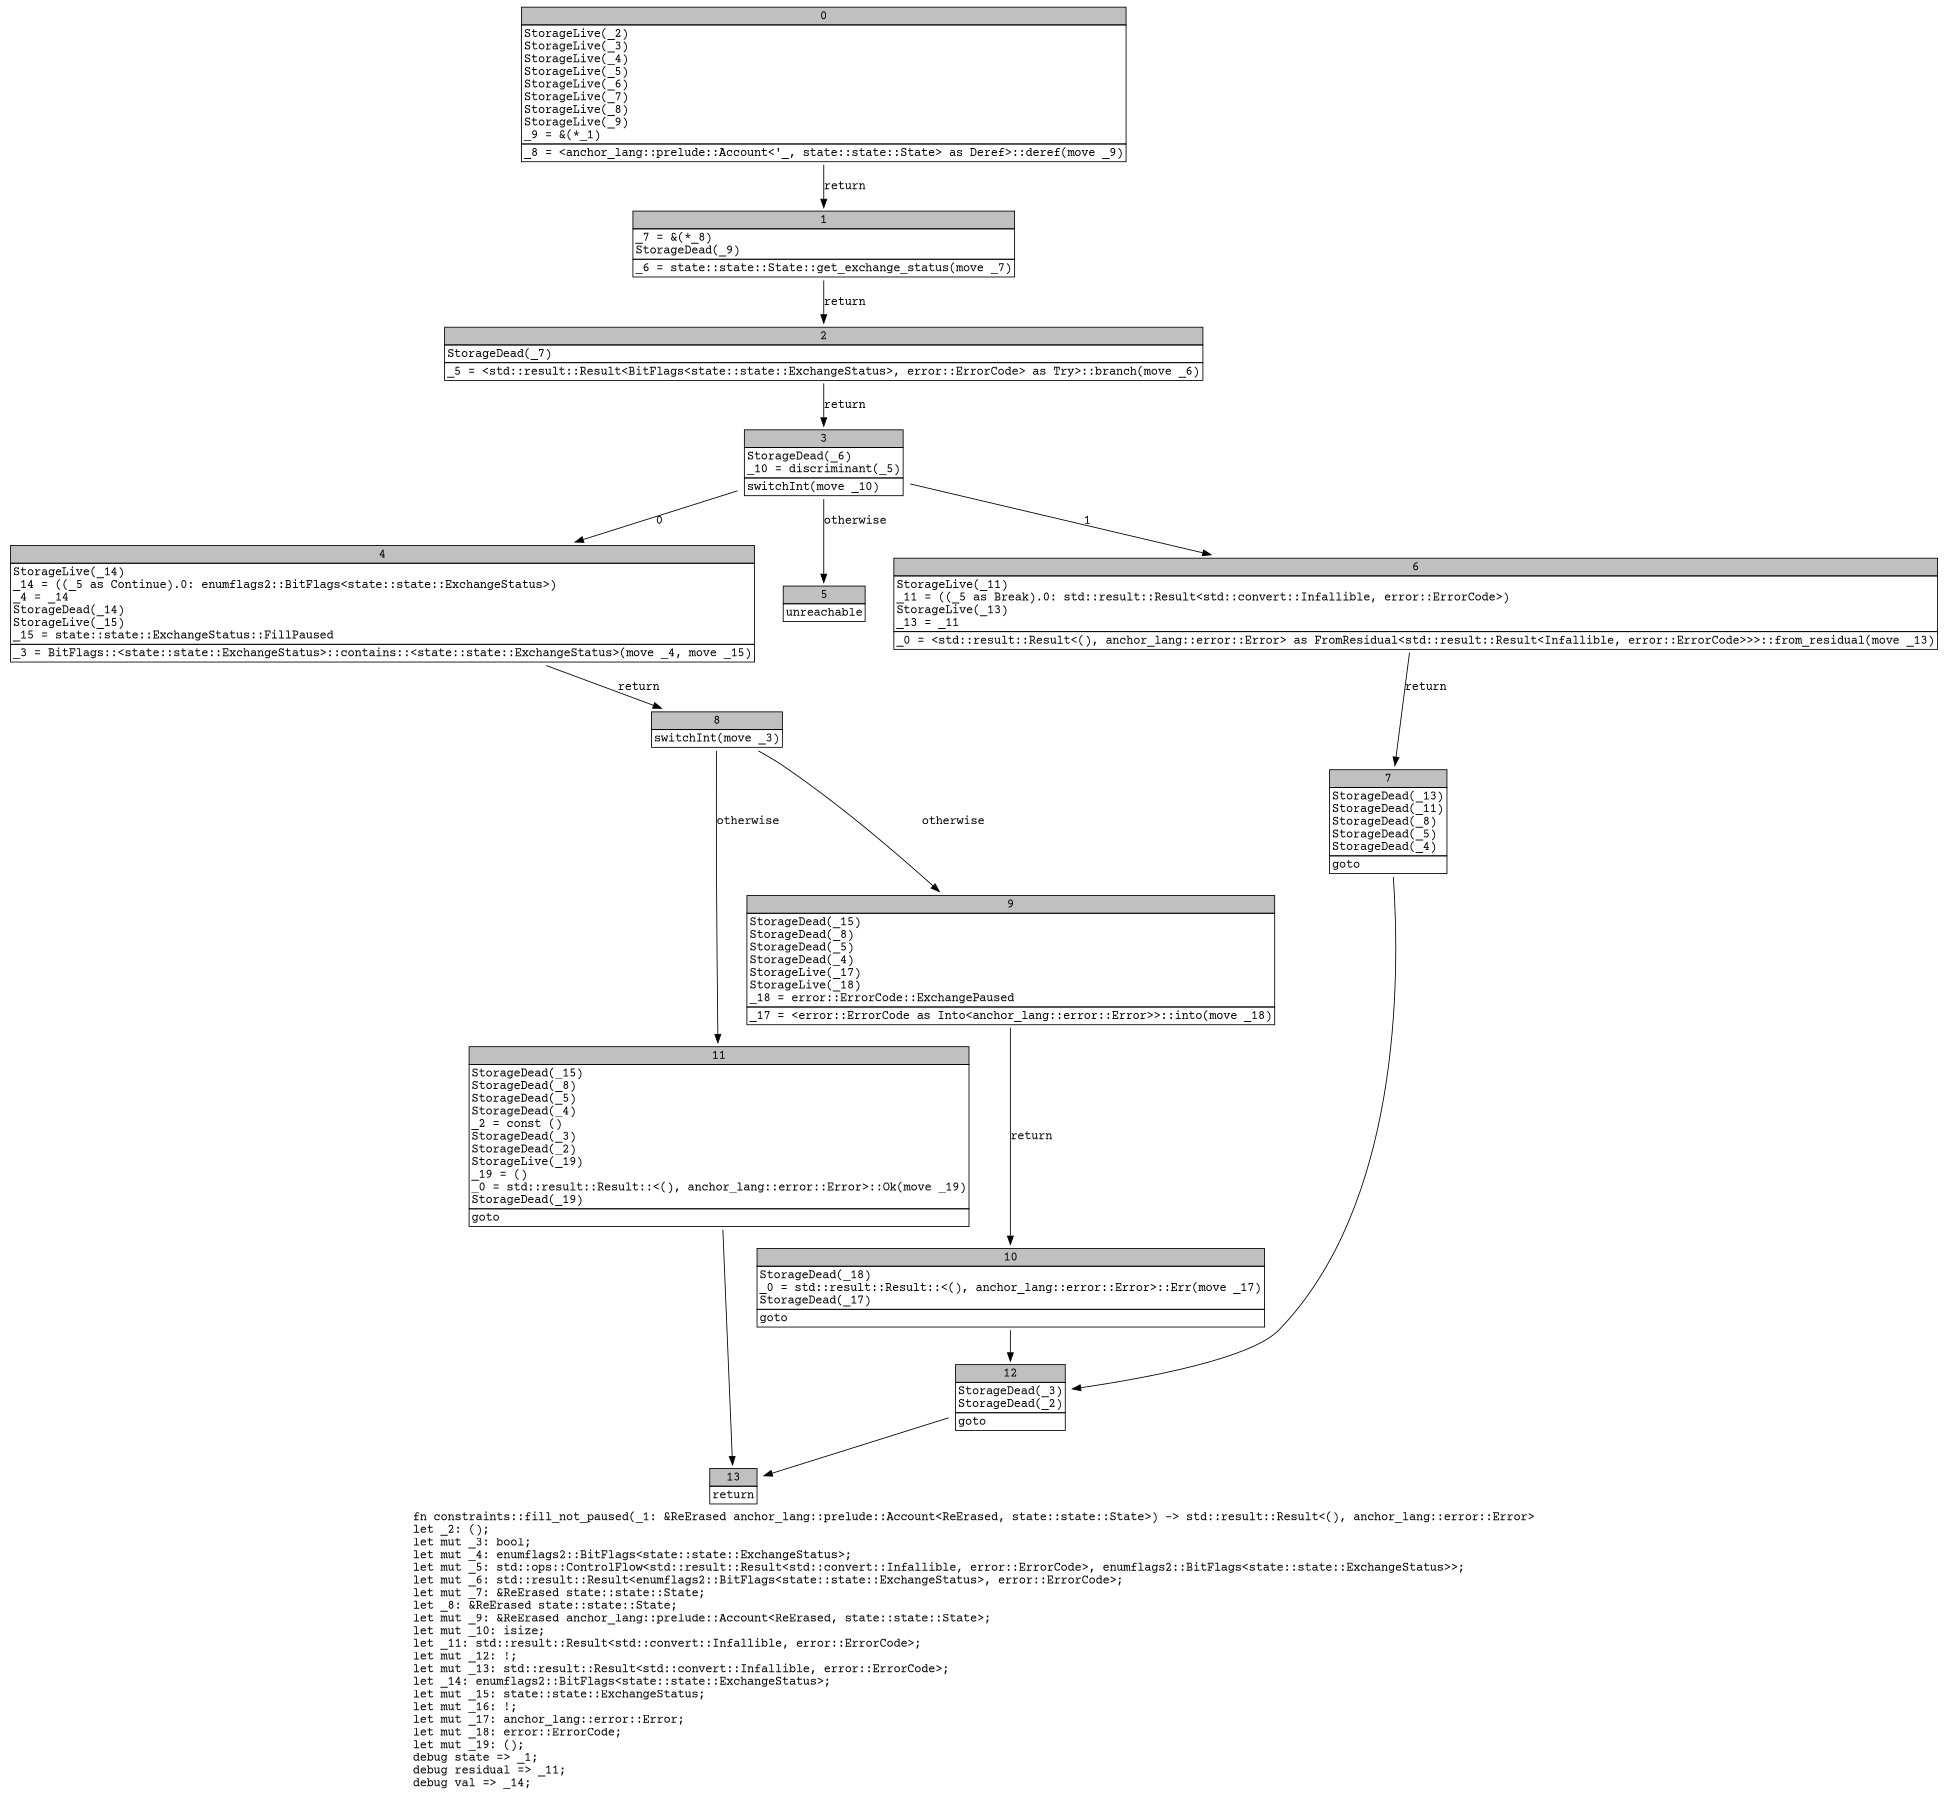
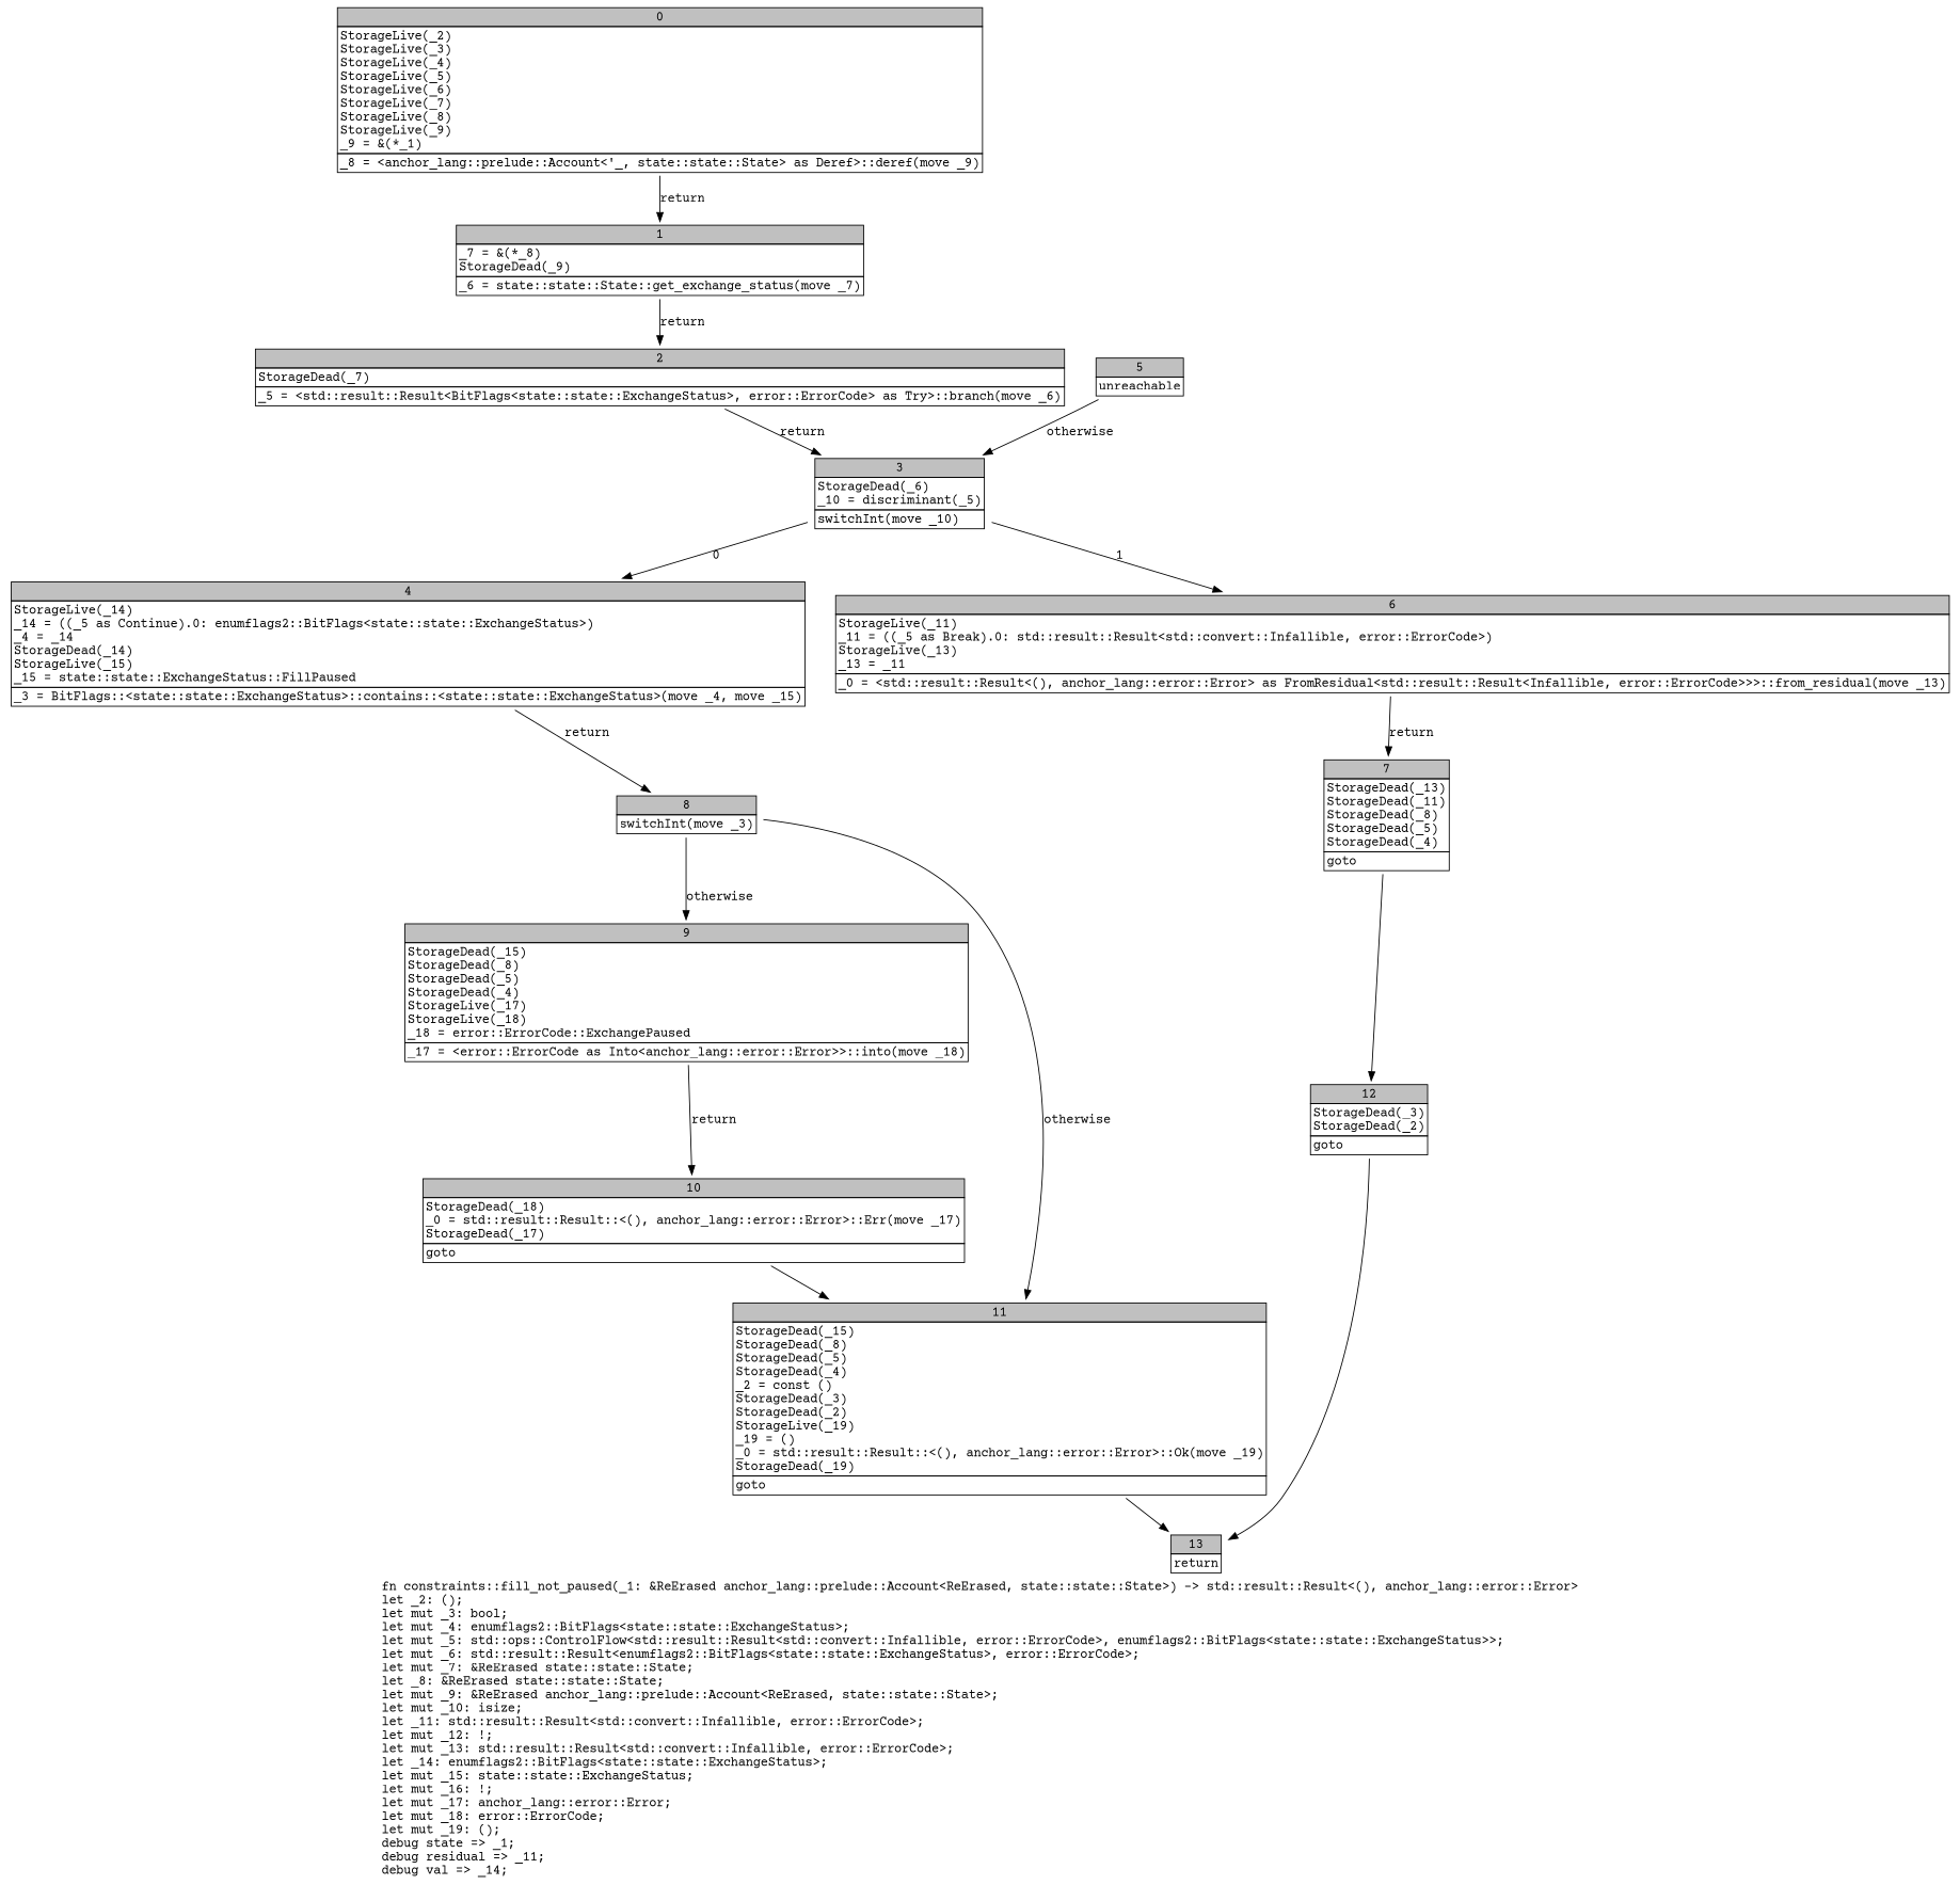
  digraph {
    fontname="Courier Prime"
    label=<fn constraints::fill_not_paused(_1: &amp;ReErased anchor_lang::prelude::Account&lt;ReErased, state::state::State&gt;) -&gt; std::result::Result&lt;(), anchor_lang::error::Error&gt;<br align="left"/>let _2: ();<br align="left"/>let mut _3: bool;<br align="left"/>let mut _4: enumflags2::BitFlags&lt;state::state::ExchangeStatus&gt;;<br align="left"/>let mut _5: std::ops::ControlFlow&lt;std::result::Result&lt;std::convert::Infallible, error::ErrorCode&gt;, enumflags2::BitFlags&lt;state::state::ExchangeStatus&gt;&gt;;<br align="left"/>let mut _6: std::result::Result&lt;enumflags2::BitFlags&lt;state::state::ExchangeStatus&gt;, error::ErrorCode&gt;;<br align="left"/>let mut _7: &amp;ReErased state::state::State;<br align="left"/>let _8: &amp;ReErased state::state::State;<br align="left"/>let mut _9: &amp;ReErased anchor_lang::prelude::Account&lt;ReErased, state::state::State&gt;;<br align="left"/>let mut _10: isize;<br align="left"/>let _11: std::result::Result&lt;std::convert::Infallible, error::ErrorCode&gt;;<br align="left"/>let mut _12: !;<br align="left"/>let mut _13: std::result::Result&lt;std::convert::Infallible, error::ErrorCode&gt;;<br align="left"/>let _14: enumflags2::BitFlags&lt;state::state::ExchangeStatus&gt;;<br align="left"/>let mut _15: state::state::ExchangeStatus;<br align="left"/>let mut _16: !;<br align="left"/>let mut _17: anchor_lang::error::Error;<br align="left"/>let mut _18: error::ErrorCode;<br align="left"/>let mut _19: ();<br align="left"/>debug state =&gt; _1;<br align="left"/>debug residual =&gt; _11;<br align="left"/>debug val =&gt; _14;<br align="left"/>>
    node [fontname="Courier Prime" shape=none]
    edge [fontname="Courier Prime"]
    n1 [label=<<table border="0" cellborder="1" cellspacing="0"><tr><td bgcolor="gray" align="center" colspan="1">0</td></tr><tr><td align="left" balign="left">StorageLive(_2)<br/>StorageLive(_3)<br/>StorageLive(_4)<br/>StorageLive(_5)<br/>StorageLive(_6)<br/>StorageLive(_7)<br/>StorageLive(_8)<br/>StorageLive(_9)<br/>_9 = &amp;(*_1)<br/></td></tr><tr><td align="left">_8 = &lt;anchor_lang::prelude::Account&lt;'_, state::state::State&gt; as Deref&gt;::deref(move _9)</td></tr></table>>]
    n2 [label=<<table border="0" cellborder="1" cellspacing="0"><tr><td bgcolor="gray" align="center" colspan="1">1</td></tr><tr><td align="left" balign="left">_7 = &amp;(*_8)<br/>StorageDead(_9)<br/></td></tr><tr><td align="left">_6 = state::state::State::get_exchange_status(move _7)</td></tr></table>>]
    n3 [label=<<table border="0" cellborder="1" cellspacing="0"><tr><td bgcolor="gray" align="center" colspan="1">2</td></tr><tr><td align="left" balign="left">StorageDead(_7)<br/></td></tr><tr><td align="left">_5 = &lt;std::result::Result&lt;BitFlags&lt;state::state::ExchangeStatus&gt;, error::ErrorCode&gt; as Try&gt;::branch(move _6)</td></tr></table>>]
    n4 [label=<<table border="0" cellborder="1" cellspacing="0"><tr><td bgcolor="gray" align="center" colspan="1">3</td></tr><tr><td align="left" balign="left">StorageDead(_6)<br/>_10 = discriminant(_5)<br/></td></tr><tr><td align="left">switchInt(move _10)</td></tr></table>>]
    n5 [label=<<table border="0" cellborder="1" cellspacing="0"><tr><td bgcolor="gray" align="center" colspan="1">4</td></tr><tr><td align="left" balign="left">StorageLive(_14)<br/>_14 = ((_5 as Continue).0: enumflags2::BitFlags&lt;state::state::ExchangeStatus&gt;)<br/>_4 = _14<br/>StorageDead(_14)<br/>StorageLive(_15)<br/>_15 = state::state::ExchangeStatus::FillPaused<br/></td></tr><tr><td align="left">_3 = BitFlags::&lt;state::state::ExchangeStatus&gt;::contains::&lt;state::state::ExchangeStatus&gt;(move _4, move _15)</td></tr></table>>]
    n6 [label=<<table border="0" cellborder="1" cellspacing="0"><tr><td bgcolor="gray" align="center" colspan="1">5</td></tr><tr><td align="left">unreachable</td></tr></table>>]
    n7 [label=<<table border="0" cellborder="1" cellspacing="0"><tr><td bgcolor="gray" align="center" colspan="1">6</td></tr><tr><td align="left" balign="left">StorageLive(_11)<br/>_11 = ((_5 as Break).0: std::result::Result&lt;std::convert::Infallible, error::ErrorCode&gt;)<br/>StorageLive(_13)<br/>_13 = _11<br/></td></tr><tr><td align="left">_0 = &lt;std::result::Result&lt;(), anchor_lang::error::Error&gt; as FromResidual&lt;std::result::Result&lt;Infallible, error::ErrorCode&gt;&gt;&gt;::from_residual(move _13)</td></tr></table>>]
    n8 [label=<<table border="0" cellborder="1" cellspacing="0"><tr><td bgcolor="gray" align="center" colspan="1">8</td></tr><tr><td align="left">switchInt(move _3)</td></tr></table>>]
    n9 [label=<<table border="0" cellborder="1" cellspacing="0"><tr><td bgcolor="gray" align="center" colspan="1">7</td></tr><tr><td align="left" balign="left">StorageDead(_13)<br/>StorageDead(_11)<br/>StorageDead(_8)<br/>StorageDead(_5)<br/>StorageDead(_4)<br/></td></tr><tr><td align="left">goto</td></tr></table>>]
    n10 [label=<<table border="0" cellborder="1" cellspacing="0"><tr><td bgcolor="gray" align="center" colspan="1">9</td></tr><tr><td align="left" balign="left">StorageDead(_15)<br/>StorageDead(_8)<br/>StorageDead(_5)<br/>StorageDead(_4)<br/>StorageLive(_17)<br/>StorageLive(_18)<br/>_18 = error::ErrorCode::ExchangePaused<br/></td></tr><tr><td align="left">_17 = &lt;error::ErrorCode as Into&lt;anchor_lang::error::Error&gt;&gt;::into(move _18)</td></tr></table>>]
    n11 [label=<<table border="0" cellborder="1" cellspacing="0"><tr><td bgcolor="gray" align="center" colspan="1">11</td></tr><tr><td align="left" balign="left">StorageDead(_15)<br/>StorageDead(_8)<br/>StorageDead(_5)<br/>StorageDead(_4)<br/>_2 = const ()<br/>StorageDead(_3)<br/>StorageDead(_2)<br/>StorageLive(_19)<br/>_19 = ()<br/>_0 = std::result::Result::&lt;(), anchor_lang::error::Error&gt;::Ok(move _19)<br/>StorageDead(_19)<br/></td></tr><tr><td align="left">goto</td></tr></table>>]
    n12 [label=<<table border="0" cellborder="1" cellspacing="0"><tr><td bgcolor="gray" align="center" colspan="1">12</td></tr><tr><td align="left" balign="left">StorageDead(_3)<br/>StorageDead(_2)<br/></td></tr><tr><td align="left">goto</td></tr></table>>]
    n13 [label=<<table border="0" cellborder="1" cellspacing="0"><tr><td bgcolor="gray" align="center" colspan="1">13</td></tr><tr><td align="left">return</td></tr></table>>]
    n14 [label=<<table border="0" cellborder="1" cellspacing="0"><tr><td bgcolor="gray" align="center" colspan="1">10</td></tr><tr><td align="left" balign="left">StorageDead(_18)<br/>_0 = std::result::Result::&lt;(), anchor_lang::error::Error&gt;::Err(move _17)<br/>StorageDead(_17)<br/></td></tr><tr><td align="left">goto</td></tr></table>>]
    n1 -> n2 [label=return]
    n2 -> n3 [label=return]
    n3 -> n4 [label=return]
    n4 -> n5 [label=0]
-   n4 -> n6 [label=otherwise]
+   n6 -> n4 [label=otherwise]
    n4 -> n7 [label=1]
    n5 -> n8 [label=return]
    n7 -> n9 [label=return]
    n8 -> n10 [label=otherwise]
    n8 -> n11 [label=otherwise]
    n9 -> n12
    n10 -> n14 [label=return]
    n11 -> n13
    n12 -> n13
-   n14 -> n12
+   n14 -> n11
  }
